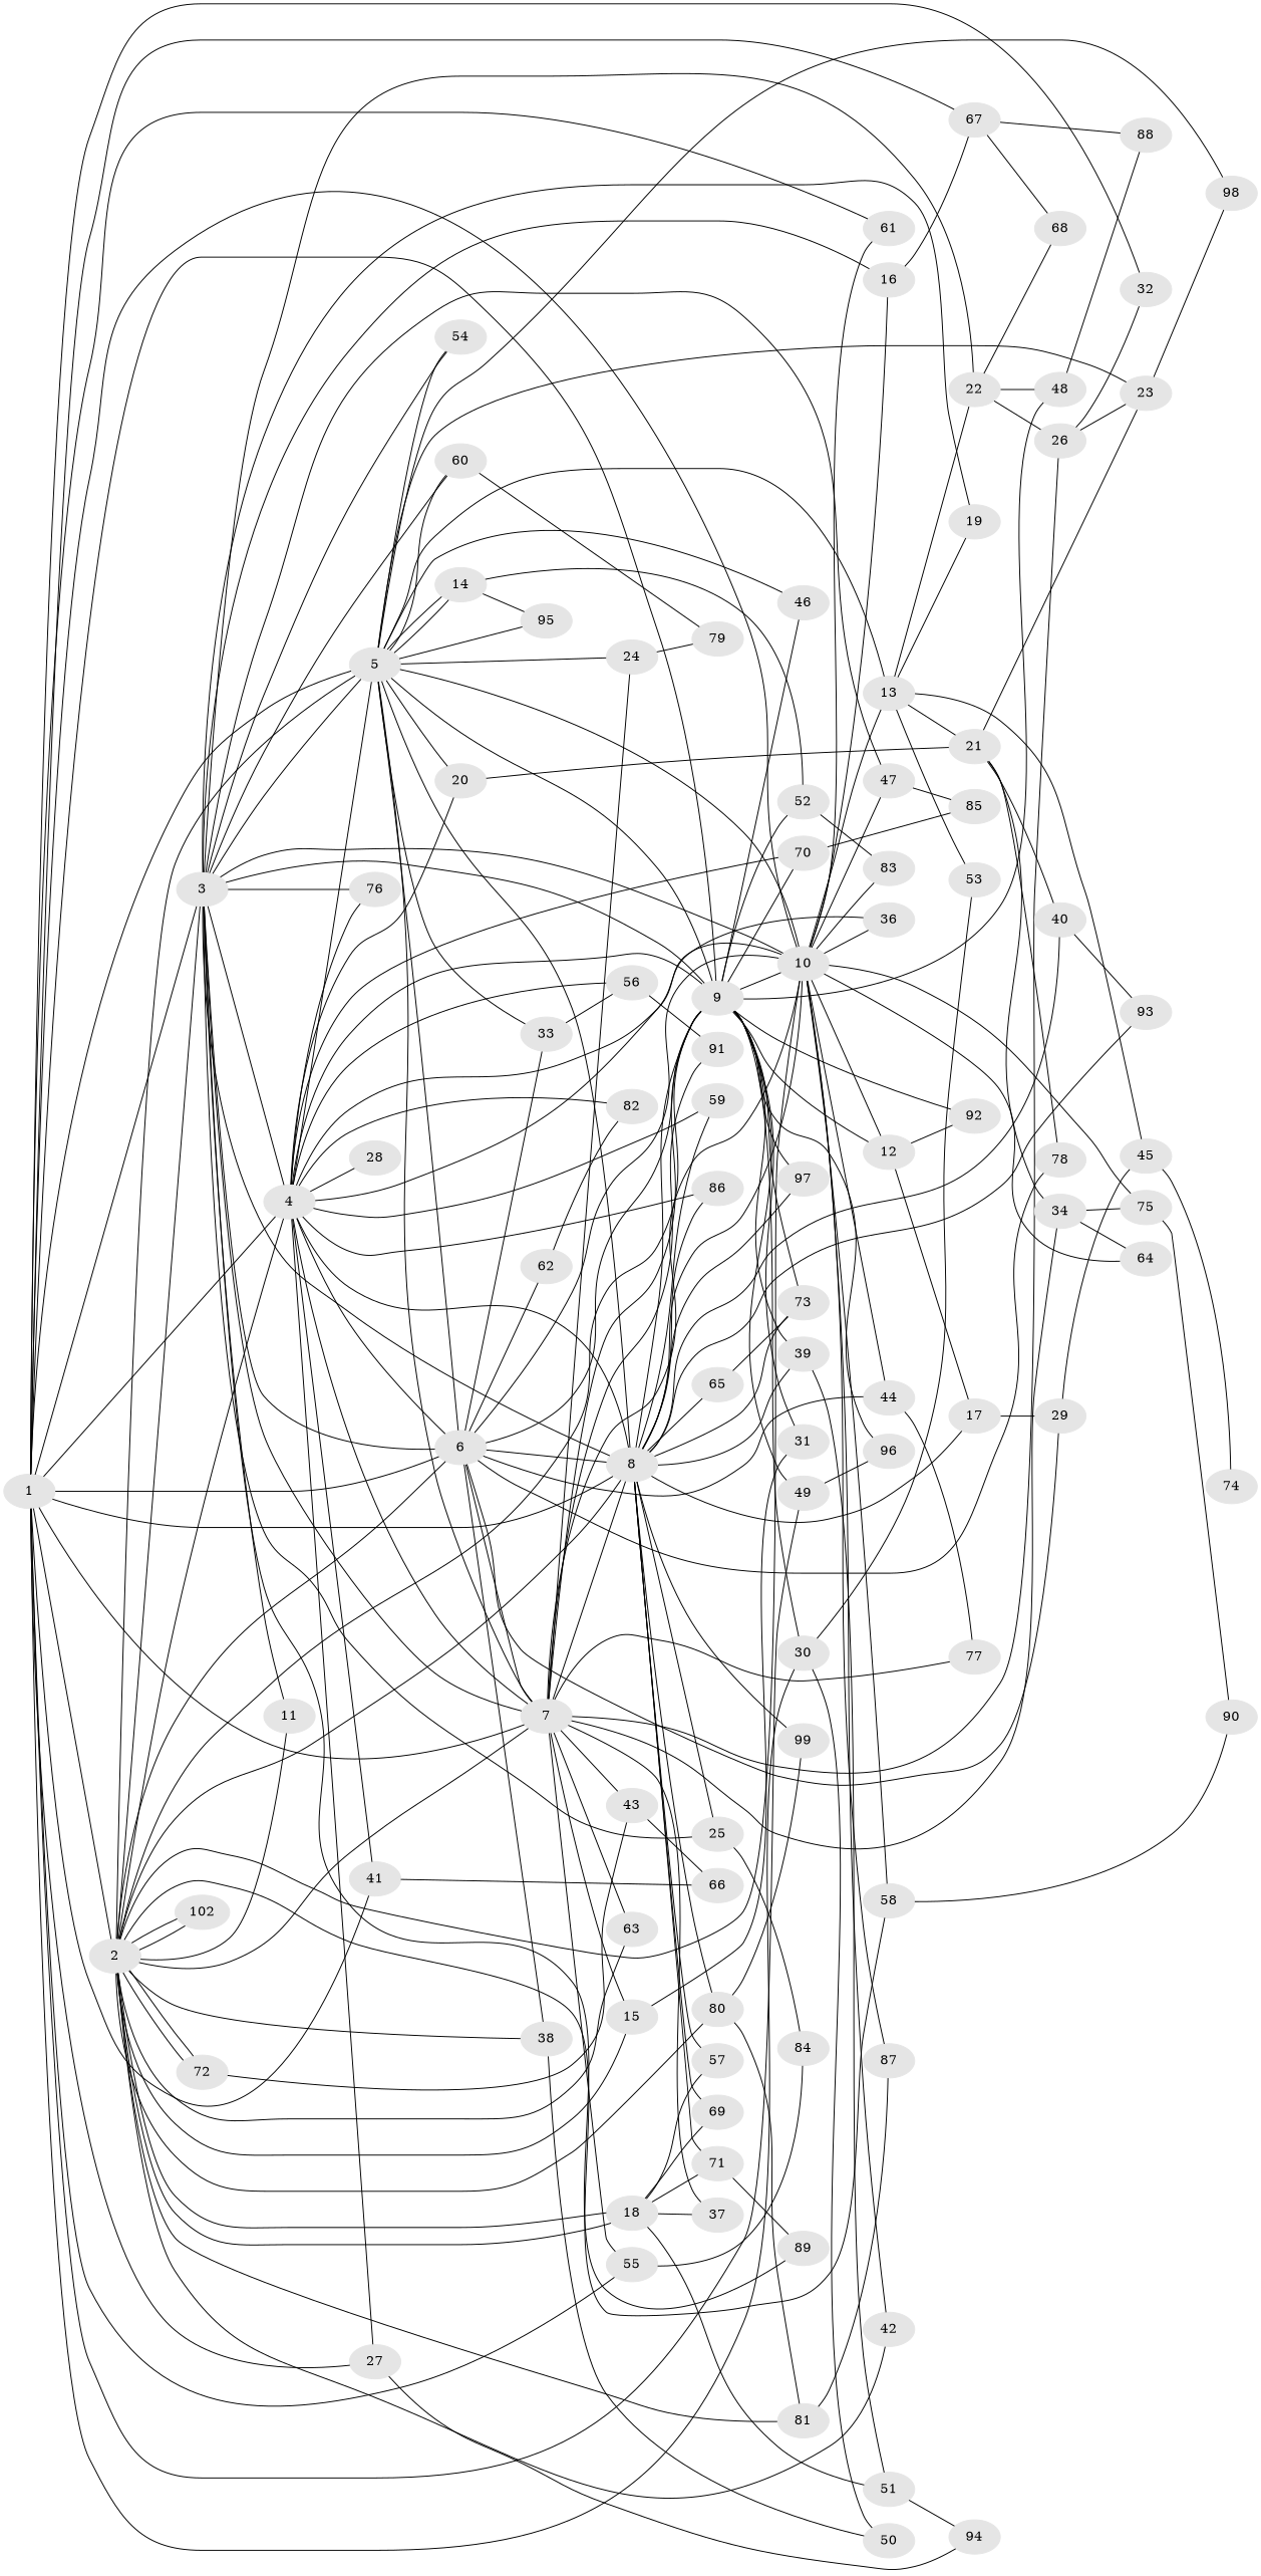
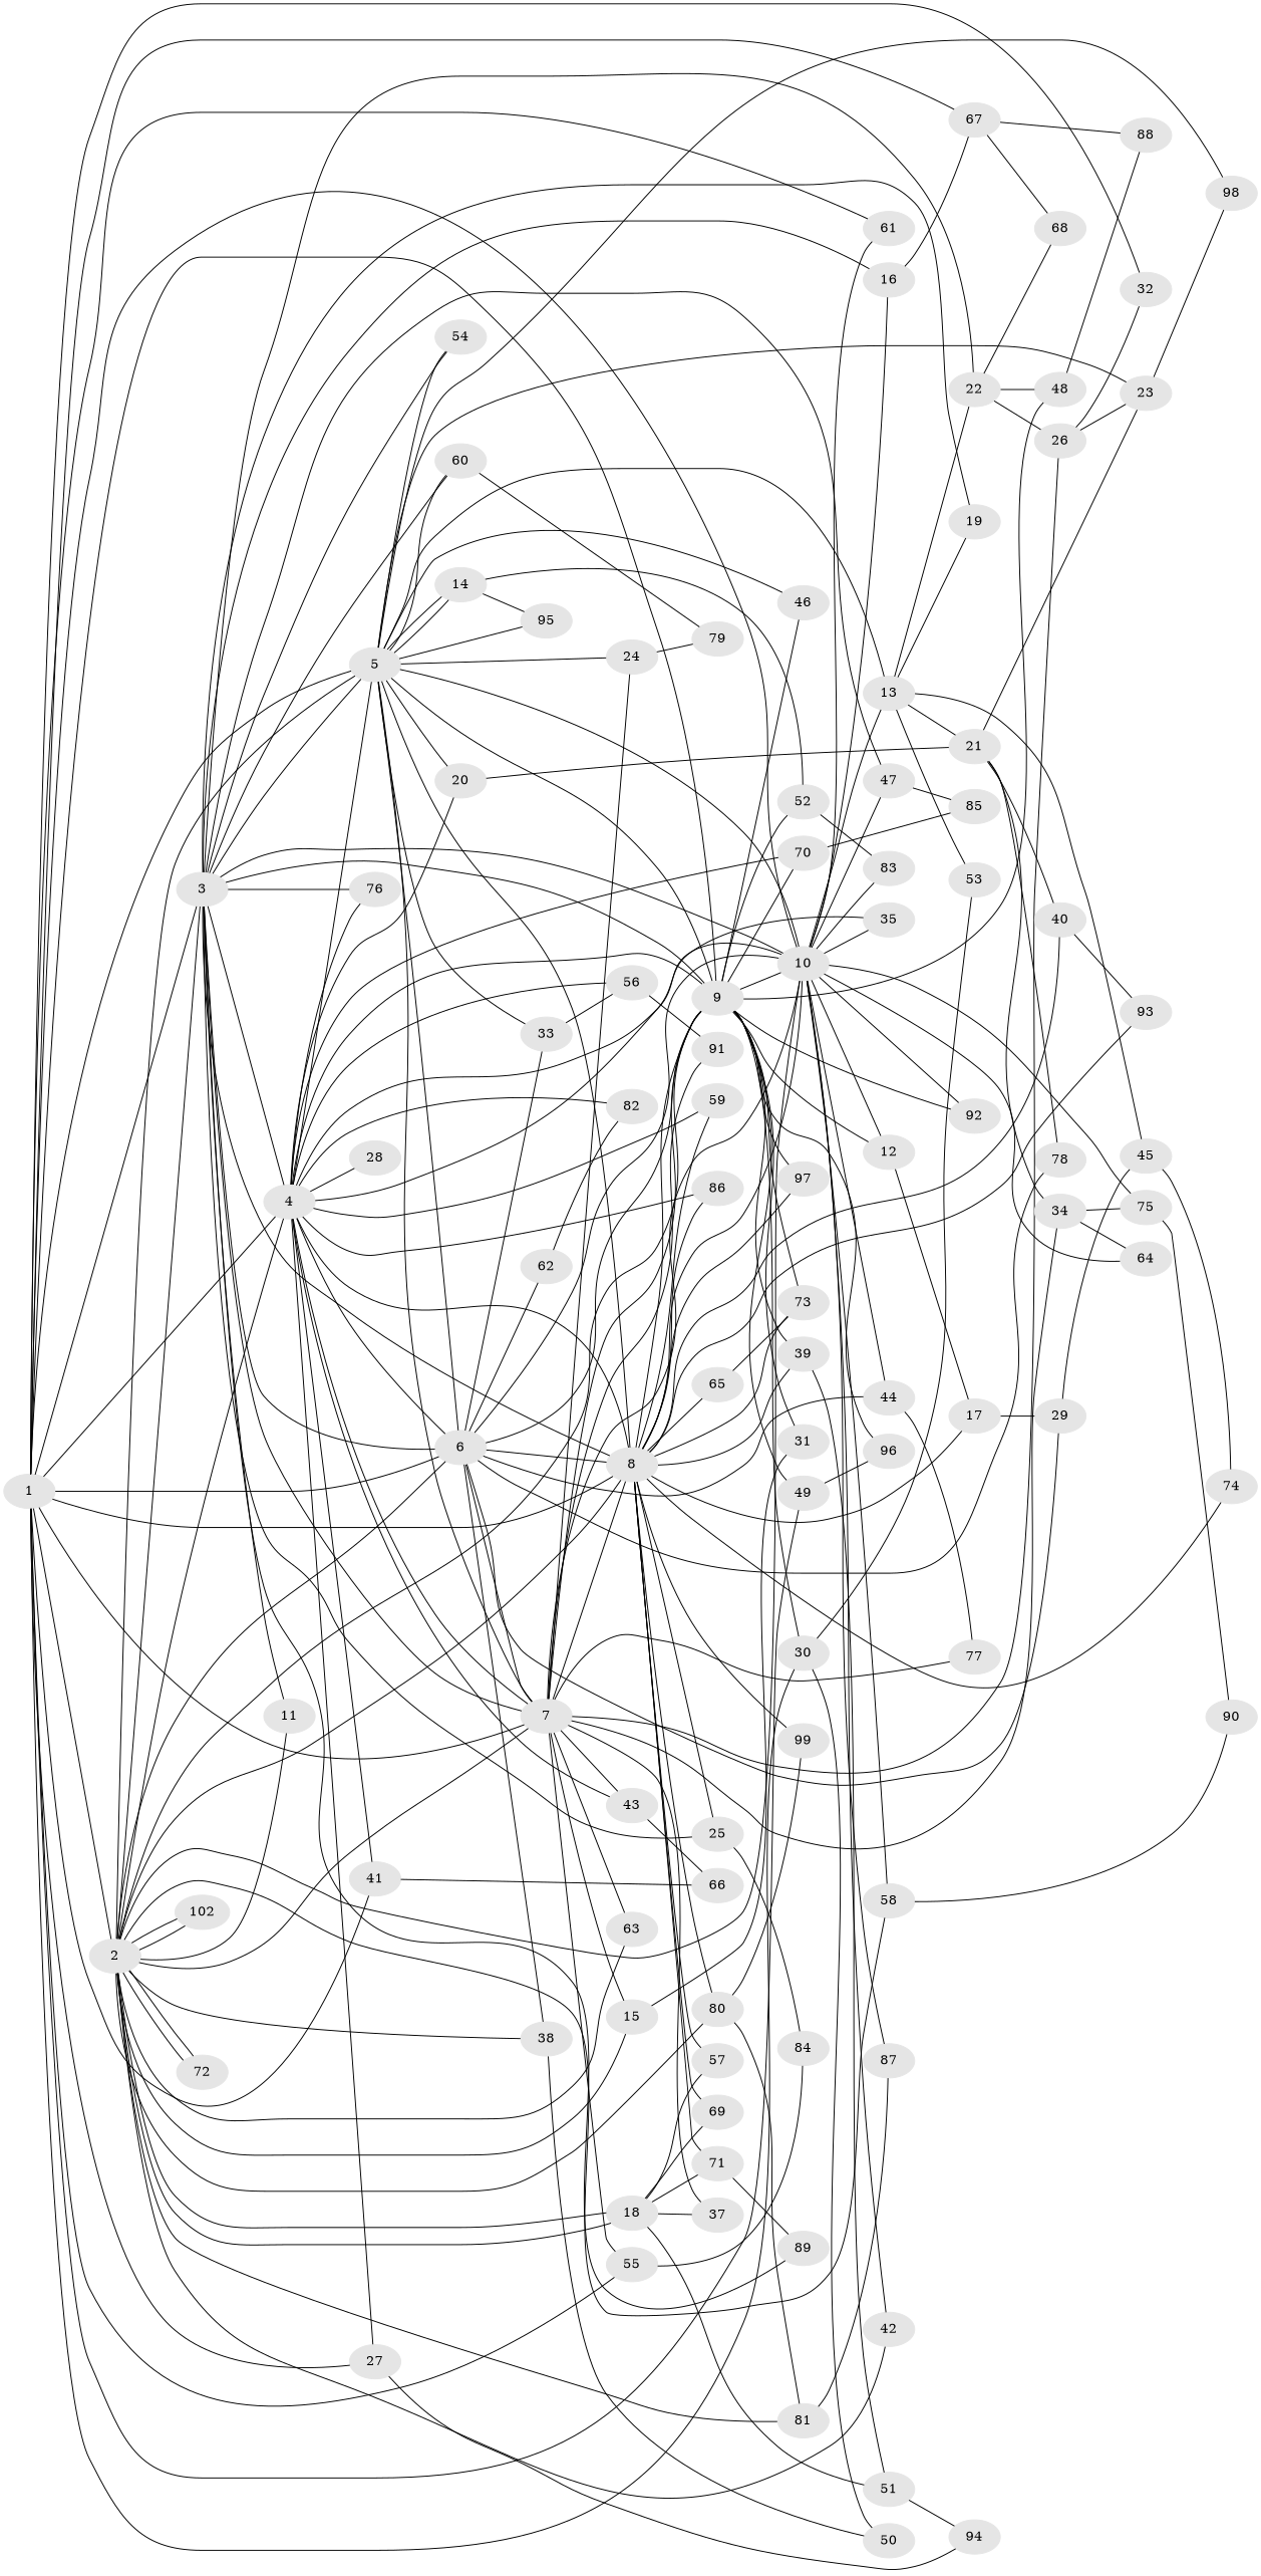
  graph {
    rankdir=LR
    node [color=gray90 style=filled]
    1
    2
    3
    4
    5
    6
    7
    8
    9
    10
    27
    30
    32
    41
    49
    55
    61
    67
    11
    15
    18
    38
    42
    58
    63
    72
    80
    81
    n29 [label=102]
    16
    19
    22
    25
    47
    54
    60
    76
    89
    20
    28
-   35 [label=36]
+   35
    43
    56
    59
    70
    82
    86
    13
    14
    23
    24
    33
    46
    95
    98
    29
    44
    62
    78
    26
    34
    37
    77
    91
    17
    39
    40
    57
    65
    69
    71
    73
    74
    93
    97
    99
    12
    31
    48
    52
    92
    96
    64
    75
    83
    87
    94
    53
    50
    66
    84
    68
    88
    51
    90
    85
    79
    21
    45
    1 -- 2
    1 -- 3
    1 -- 4
    1 -- 5
    1 -- 6
    1 -- 7
    1 -- 8
    1 -- 9
    1 -- 10
    1 -- 27
    1 -- 30
    1 -- 32
    1 -- 41
    1 -- 49
    1 -- 55
    1 -- 61
    1 -- 67
    2 -- 3
    2 -- 4
    2 -- 5
    2 -- 6
    2 -- 7
    2 -- 8
    2 -- 9
    2 -- 10
    2 -- 11
    2 -- 15
    2 -- 18
    2 -- 18
    2 -- 38
    2 -- 42
    2 -- 58
    2 -- 63
    2 -- 72
    2 -- 72
    2 -- 80
    2 -- 81
    2 -- n29
    2 -- n29
    3 -- 4
    3 -- 5
    3 -- 6
    3 -- 7
    3 -- 8
    3 -- 9
    3 -- 10
    3 -- 11
    3 -- 16
    3 -- 19
    3 -- 22
    3 -- 25
    3 -- 47
    3 -- 54
    3 -- 60
    3 -- 76
    3 -- 89
    4 -- 5
    4 -- 6
    4 -- 7
    4 -- 8
    4 -- 9
    4 -- 10
    4 -- 27
    4 -- 41
    4 -- 76
    4 -- 20
    4 -- 28
    4 -- 35
-   72 -- 43
+   4 -- 43
    4 -- 56
    4 -- 59
    4 -- 70
    4 -- 82
    4 -- 86
    5 -- 6
    5 -- 7
    5 -- 8
    5 -- 9
    5 -- 10
    5 -- 54
    5 -- 60
    5 -- 20
    5 -- 13
    5 -- 14
    5 -- 14
    5 -- 23
    5 -- 24
    5 -- 33
    5 -- 46
    5 -- 95
    5 -- 98
    6 -- 7
    6 -- 8
    6 -- 9
    6 -- 10
    6 -- 38
    6 -- 33
    6 -- 29
    6 -- 44
    6 -- 62
    6 -- 78
    7 -- 8
    7 -- 9
    7 -- 10
    7 -- 55
    7 -- 15
    7 -- 63
    7 -- 43
    7 -- 24
    7 -- 26
    7 -- 34
    7 -- 37
    7 -- 77
    7 -- 91
    8 -- 9
    8 -- 10
    8 -- 80
    8 -- 25
    8 -- 59
    8 -- 86
    8 -- 17
    8 -- 39
    8 -- 40
    8 -- 57
    8 -- 65
    8 -- 69
    8 -- 71
    8 -- 73
+   8 -- 74
    8 -- 93
    8 -- 97
    8 -- 99
    9 -- 10
    9 -- 30
    9 -- 49
    9 -- 70
    9 -- 46
    9 -- 39
    9 -- 73
    9 -- 97
    9 -- 12
    9 -- 31
    9 -- 48
    9 -- 52
    9 -- 92
    9 -- 96
    10 -- 61
    10 -- 42
    10 -- 58
    10 -- 16
    10 -- 47
    10 -- 35
    10 -- 13
    10 -- 44
    10 -- 12
-   12 -- 92
+   10 -- 92
    10 -- 64
    10 -- 75
    10 -- 83
    10 -- 87
    27 -- 94
    30 -- 53
    30 -- 50
    41 -- 66
    49 -- 96
    55 -- 84
    67 -- 68
    67 -- 88
    15 -- 31
    18 -- 37
    18 -- 57
    18 -- 69
    18 -- 71
    18 -- 51
    38 -- 50
    58 -- 90
    80 -- 81
    80 -- 99
    81 -- 87
    16 -- 67
    22 -- 26
    22 -- 48
    22 -- 68
    25 -- 84
    47 -- 85
    60 -- 79
    20 -- 21
    43 -- 66
    56 -- 91
    70 -- 85
    13 -- 19
    13 -- 22
    13 -- 53
    13 -- 21
    13 -- 45
    14 -- 95
    14 -- 52
    23 -- 98
    24 -- 79
    33 -- 56
    29 -- 45
    44 -- 77
    62 -- 82
    26 -- 32
    26 -- 23
    34 -- 64
    34 -- 75
    17 -- 29
    39 -- 51
    40 -- 93
    65 -- 73
    71 -- 89
    12 -- 17
    48 -- 88
    52 -- 83
    75 -- 90
    51 -- 94
    21 -- 23
    21 -- 78
    21 -- 34
    21 -- 40
    45 -- 74
  }
